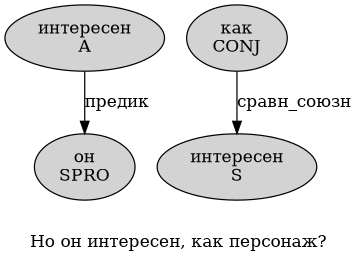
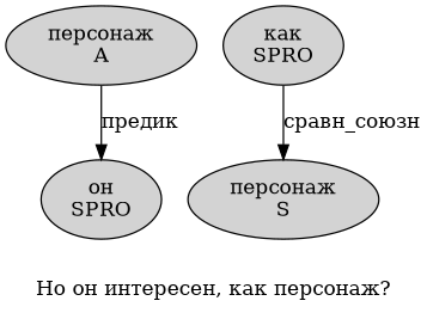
  digraph {
    label="Но он интересен, как персонаж?"
    node [fillcolor=lightgray penwidth=1 shape=ellipse style=filled]
-   n1 [label="интересен\nA"]
+   n1 [label="персонаж\nA"]
    n2 [label="он\nSPRO"]
-   n3 [label="как\nCONJ"]
-   n4 [label="интересен\nS"]
+   n3 [label="как\nSPRO"]
+   n4 [label="персонаж\nS"]
    n1 -> n2 [label="предик"]
    n3 -> n4 [label="сравн_союзн"]
  }
